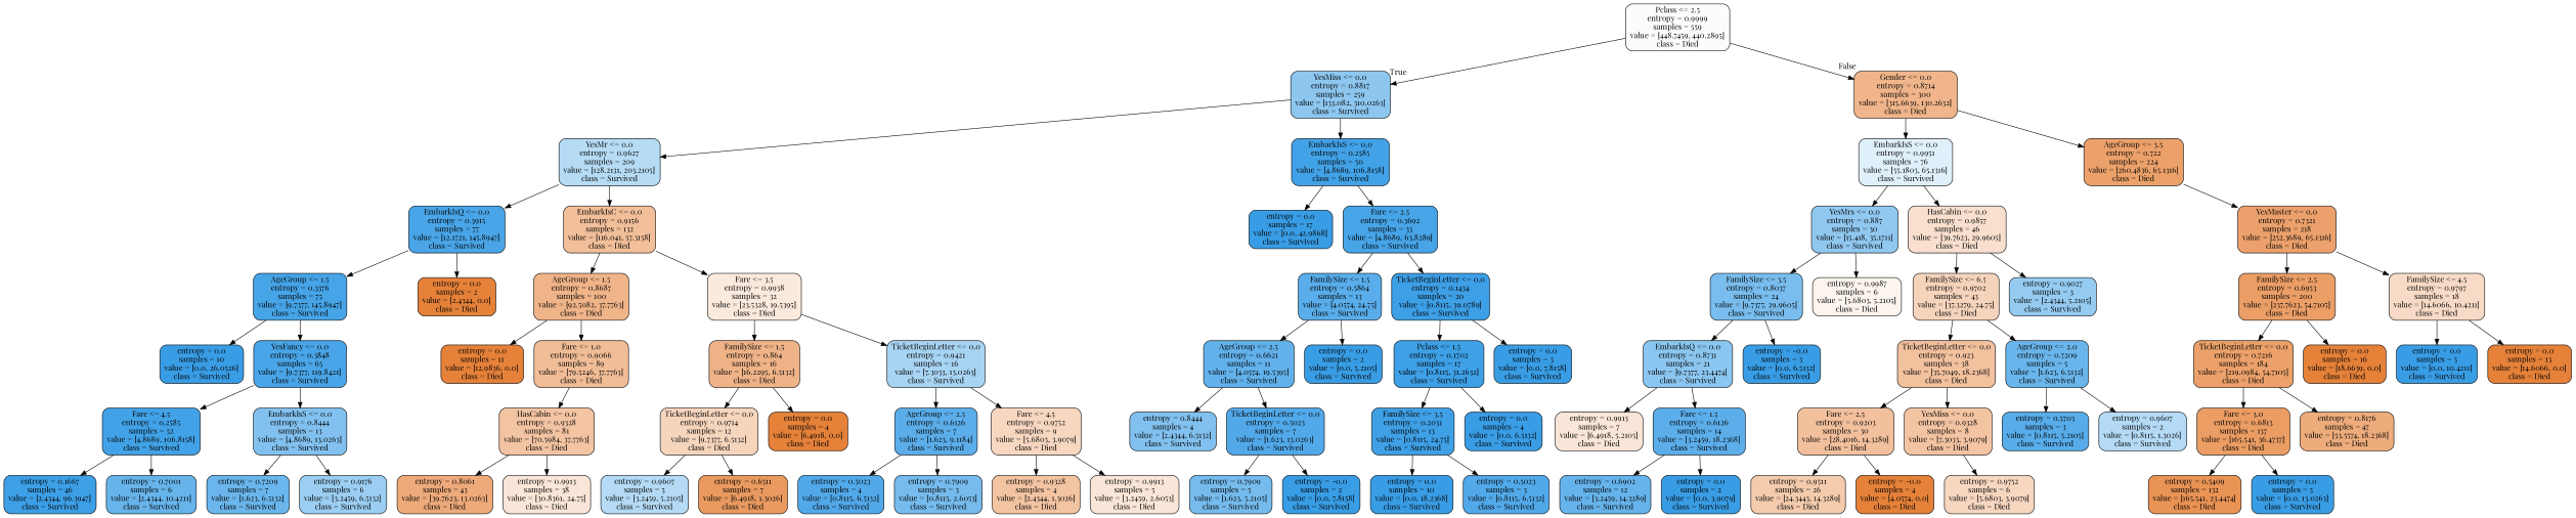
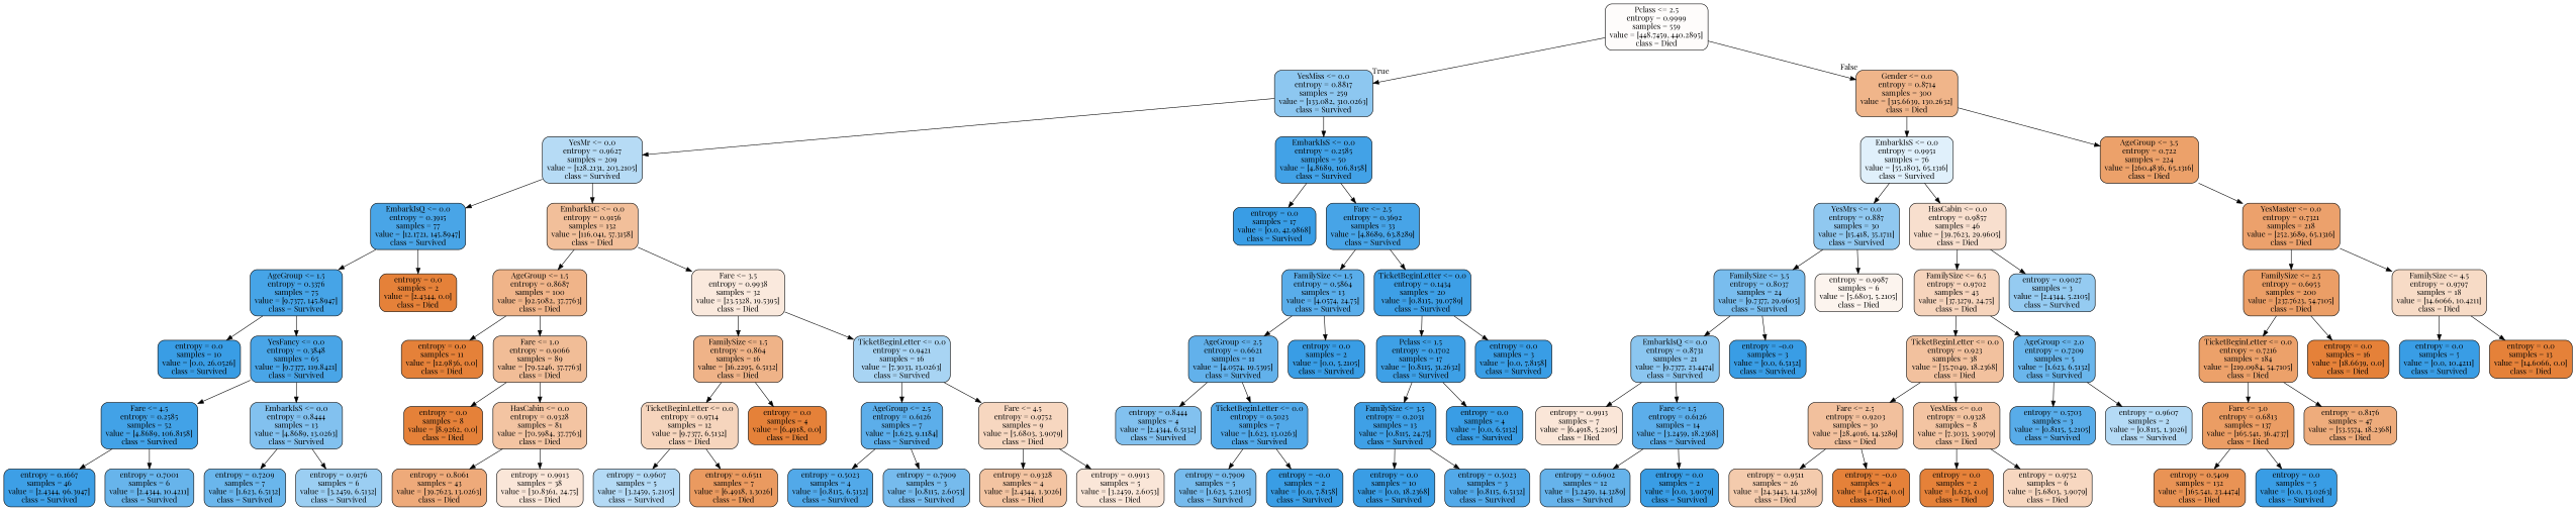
  digraph {
    fontname="Playfair Display"
    node [color=black fillcolor="#399de5ff" fontname="Playfair Display" shape=box style="filled, rounded"]
    edge [fontname="Playfair Display"]
    n1 [fillcolor="#e5813905" label="Pclass <= 2.5\nentropy = 0.9999\nsamples = 559\nvalue = [448.7459, 440.2895]\nclass = Died"]
    n2 [fillcolor="#399de592" label="YesMiss <= 0.0\nentropy = 0.8817\nsamples = 259\nvalue = [133.082, 310.0263]\nclass = Survived"]
    n3 [fillcolor="#e5813996" label="Gender <= 0.0\nentropy = 0.8714\nsamples = 300\nvalue = [315.6639, 130.2632]\nclass = Died"]
    n4 [fillcolor="#399de55e" label="YesMr <= 0.0\nentropy = 0.9627\nsamples = 209\nvalue = [128.2131, 203.2105]\nclass = Survived"]
    n5 [fillcolor="#399de5f3" label="EmbarkIsS <= 0.0\nentropy = 0.2585\nsamples = 50\nvalue = [4.8689, 106.8158]\nclass = Survived"]
    n6 [fillcolor="#399de527" label="EmbarkIsS <= 0.0\nentropy = 0.9951\nsamples = 76\nvalue = [55.1803, 65.1316]\nclass = Survived"]
    n7 [fillcolor="#e58139bf" label="AgeGroup <= 3.5\nentropy = 0.722\nsamples = 224\nvalue = [260.4836, 65.1316]\nclass = Died"]
    n8 [fillcolor="#399de5ea" label="EmbarkIsQ <= 0.0\nentropy = 0.3915\nsamples = 77\nvalue = [12.1721, 145.8947]\nclass = Survived"]
    n9 [fillcolor="#e5813981" label="EmbarkIsC <= 0.0\nentropy = 0.9156\nsamples = 132\nvalue = [116.041, 57.3158]\nclass = Died"]
    n10 [label="entropy = 0.0\nsamples = 17\nvalue = [0.0, 42.9868]\nclass = Survived"]
    n11 [fillcolor="#399de5ec" label="Fare <= 2.5\nentropy = 0.3692\nsamples = 33\nvalue = [4.8689, 63.8289]\nclass = Survived"]
    n12 [fillcolor="#399de5ee" label="AgeGroup <= 1.5\nentropy = 0.3376\nsamples = 75\nvalue = [9.7377, 145.8947]\nclass = Survived"]
    n13 [fillcolor="#e58139ff" label="entropy = 0.0\nsamples = 2\nvalue = [2.4344, 0.0]\nclass = Died"]
    n14 [fillcolor="#e5813997" label="AgeGroup <= 1.5\nentropy = 0.8687\nsamples = 100\nvalue = [92.5082, 37.7763]\nclass = Died"]
    n15 [fillcolor="#e581392b" label="Fare <= 3.5\nentropy = 0.9938\nsamples = 32\nvalue = [23.5328, 19.5395]\nclass = Died"]
    n16 [label="entropy = 0.0\nsamples = 10\nvalue = [0.0, 26.0526]\nclass = Survived"]
    n17 [fillcolor="#399de5ea" label="YesFancy <= 0.0\nentropy = 0.3848\nsamples = 65\nvalue = [9.7377, 119.8421]\nclass = Survived"]
    n18 [fillcolor="#399de5f3" label="Fare <= 4.5\nentropy = 0.2585\nsamples = 52\nvalue = [4.8689, 106.8158]\nclass = Survived"]
    n19 [fillcolor="#399de5a0" label="EmbarkIsS <= 0.0\nentropy = 0.8444\nsamples = 13\nvalue = [4.8689, 13.0263]\nclass = Survived"]
    n20 [fillcolor="#399de5f9" label="entropy = 0.1667\nsamples = 46\nvalue = [2.4344, 96.3947]\nclass = Survived"]
    n21 [fillcolor="#399de5c3" label="entropy = 0.7001\nsamples = 6\nvalue = [2.4344, 10.4211]\nclass = Survived"]
    n22 [fillcolor="#399de5bf" label="entropy = 0.7209\nsamples = 7\nvalue = [1.623, 6.5132]\nclass = Survived"]
    n23 [fillcolor="#399de580" label="entropy = 0.9176\nsamples = 6\nvalue = [3.2459, 6.5132]\nclass = Survived"]
    n24 [fillcolor="#e58139ff" label="entropy = 0.0\nsamples = 11\nvalue = [12.9836, 0.0]\nclass = Died"]
    n25 [fillcolor="#e5813986" label="Fare <= 1.0\nentropy = 0.9066\nsamples = 89\nvalue = [79.5246, 37.7763]\nclass = Died"]
    n26 [fillcolor="#e5813999" label="FamilySize <= 1.5\nentropy = 0.864\nsamples = 16\nvalue = [16.2295, 6.5132]\nclass = Died"]
    n27 [fillcolor="#399de570" label="TicketBeginLetter <= 0.0\nentropy = 0.9421\nsamples = 16\nvalue = [7.3033, 13.0263]\nclass = Survived"]
+   n28 [fillcolor="#e58139ff" label="entropy = 0.0\nsamples = 8\nvalue = [8.9262, 0.0]\nclass = Died"]
    n29 [fillcolor="#e5813977" label="HasCabin <= 0.0\nentropy = 0.9328\nsamples = 81\nvalue = [70.5984, 37.7763]\nclass = Died"]
    n30 [fillcolor="#e58139ab" label="entropy = 0.8061\nsamples = 43\nvalue = [39.7623, 13.0263]\nclass = Died"]
    n31 [fillcolor="#e5813932" label="entropy = 0.9913\nsamples = 38\nvalue = [30.8361, 24.75]\nclass = Died"]
    n32 [fillcolor="#e5813954" label="TicketBeginLetter <= 0.0\nentropy = 0.9714\nsamples = 12\nvalue = [9.7377, 6.5132]\nclass = Died"]
    n33 [fillcolor="#e58139ff" label="entropy = 0.0\nsamples = 4\nvalue = [6.4918, 0.0]\nclass = Died"]
    n34 [fillcolor="#399de5d2" label="AgeGroup <= 2.5\nentropy = 0.6126\nsamples = 7\nvalue = [1.623, 9.1184]\nclass = Survived"]
    n35 [fillcolor="#e5813950" label="Fare <= 4.5\nentropy = 0.9752\nsamples = 9\nvalue = [5.6803, 3.9079]\nclass = Died"]
    n36 [fillcolor="#399de560" label="entropy = 0.9607\nsamples = 5\nvalue = [3.2459, 5.2105]\nclass = Survived"]
    n37 [fillcolor="#e58139cc" label="entropy = 0.6511\nsamples = 7\nvalue = [6.4918, 1.3026]\nclass = Died"]
    n38 [fillcolor="#399de5df" label="entropy = 0.5023\nsamples = 4\nvalue = [0.8115, 6.5132]\nclass = Survived"]
    n39 [fillcolor="#399de5b0" label="entropy = 0.7909\nsamples = 3\nvalue = [0.8115, 2.6053]\nclass = Survived"]
    n40 [fillcolor="#e5813977" label="entropy = 0.9328\nsamples = 4\nvalue = [2.4344, 1.3026]\nclass = Died"]
    n41 [fillcolor="#e5813932" label="entropy = 0.9913\nsamples = 5\nvalue = [3.2459, 2.6053]\nclass = Died"]
    n42 [fillcolor="#399de5d5" label="FamilySize <= 1.5\nentropy = 0.5864\nsamples = 13\nvalue = [4.0574, 24.75]\nclass = Survived"]
    n43 [fillcolor="#399de5fa" label="TicketBeginLetter <= 0.0\nentropy = 0.1434\nsamples = 20\nvalue = [0.8115, 39.0789]\nclass = Survived"]
    n44 [fillcolor="#399de5ca" label="AgeGroup <= 2.5\nentropy = 0.6621\nsamples = 11\nvalue = [4.0574, 19.5395]\nclass = Survived"]
    n45 [label="entropy = 0.0\nsamples = 2\nvalue = [0.0, 5.2105]\nclass = Survived"]
    n46 [fillcolor="#399de5f8" label="Pclass <= 1.5\nentropy = 0.1702\nsamples = 17\nvalue = [0.8115, 31.2632]\nclass = Survived"]
    n47 [label="entropy = 0.0\nsamples = 3\nvalue = [0.0, 7.8158]\nclass = Survived"]
    n48 [fillcolor="#399de5a0" label="entropy = 0.8444\nsamples = 4\nvalue = [2.4344, 6.5132]\nclass = Survived"]
    n49 [fillcolor="#399de5df" label="TicketBeginLetter <= 0.0\nentropy = 0.5023\nsamples = 7\nvalue = [1.623, 13.0263]\nclass = Survived"]
    n50 [fillcolor="#399de5b0" label="entropy = 0.7909\nsamples = 5\nvalue = [1.623, 5.2105]\nclass = Survived"]
    n51 [label="entropy = -0.0\nsamples = 2\nvalue = [0.0, 7.8158]\nclass = Survived"]
    n52 [fillcolor="#399de5f7" label="FamilySize <= 3.5\nentropy = 0.2031\nsamples = 13\nvalue = [0.8115, 24.75]\nclass = Survived"]
    n53 [label="entropy = 0.0\nsamples = 4\nvalue = [0.0, 6.5132]\nclass = Survived"]
    n54 [label="entropy = 0.0\nsamples = 10\nvalue = [0.0, 18.2368]\nclass = Survived"]
    n55 [fillcolor="#399de5df" label="entropy = 0.5023\nsamples = 3\nvalue = [0.8115, 6.5132]\nclass = Survived"]
    n56 [fillcolor="#399de58f" label="YesMrs <= 0.0\nentropy = 0.887\nsamples = 30\nvalue = [15.418, 35.1711]\nclass = Survived"]
    n57 [fillcolor="#e581393f" label="HasCabin <= 0.0\nentropy = 0.9857\nsamples = 46\nvalue = [39.7623, 29.9605]\nclass = Died"]
    n58 [fillcolor="#e58139bd" label="YesMaster <= 0.0\nentropy = 0.7321\nsamples = 218\nvalue = [252.3689, 65.1316]\nclass = Died"]
    n59 [fillcolor="#399de5ac" label="FamilySize <= 3.5\nentropy = 0.8037\nsamples = 24\nvalue = [9.7377, 29.9605]\nclass = Survived"]
    n60 [fillcolor="#e5813915" label="entropy = 0.9987\nsamples = 6\nvalue = [5.6803, 5.2105]\nclass = Died"]
    n61 [fillcolor="#e5813956" label="FamilySize <= 6.5\nentropy = 0.9702\nsamples = 43\nvalue = [37.3279, 24.75]\nclass = Died"]
    n62 [fillcolor="#399de588" label="entropy = 0.9027\nsamples = 3\nvalue = [2.4344, 5.2105]\nclass = Survived"]
    n63 [fillcolor="#399de595" label="EmbarkIsQ <= 0.0\nentropy = 0.8731\nsamples = 21\nvalue = [9.7377, 23.4474]\nclass = Survived"]
    n64 [label="entropy = -0.0\nsamples = 3\nvalue = [0.0, 6.5132]\nclass = Survived"]
    n65 [fillcolor="#e5813932" label="entropy = 0.9913\nsamples = 7\nvalue = [6.4918, 5.2105]\nclass = Died"]
    n66 [fillcolor="#399de5d2" label="Fare <= 1.5\nentropy = 0.6126\nsamples = 14\nvalue = [3.2459, 18.2368]\nclass = Survived"]
    n67 [fillcolor="#399de5c5" label="entropy = 0.6902\nsamples = 12\nvalue = [3.2459, 14.3289]\nclass = Survived"]
    n68 [label="entropy = 0.0\nsamples = 2\nvalue = [0.0, 3.9079]\nclass = Survived"]
    n69 [fillcolor="#e581397d" label="TicketBeginLetter <= 0.0\nentropy = 0.923\nsamples = 38\nvalue = [35.7049, 18.2368]\nclass = Died"]
    n70 [fillcolor="#399de5bf" label="AgeGroup <= 2.0\nentropy = 0.7209\nsamples = 5\nvalue = [1.623, 6.5132]\nclass = Survived"]
    n71 [fillcolor="#e581397e" label="Fare <= 2.5\nentropy = 0.9203\nsamples = 30\nvalue = [28.4016, 14.3289]\nclass = Died"]
    n72 [fillcolor="#e5813977" label="YesMiss <= 0.0\nentropy = 0.9328\nsamples = 8\nvalue = [7.3033, 3.9079]\nclass = Died"]
    n73 [fillcolor="#399de5d7" label="entropy = 0.5703\nsamples = 3\nvalue = [0.8115, 5.2105]\nclass = Survived"]
    n74 [fillcolor="#399de560" label="entropy = 0.9607\nsamples = 2\nvalue = [0.8115, 1.3026]\nclass = Survived"]
    n75 [fillcolor="#e5813969" label="entropy = 0.9511\nsamples = 26\nvalue = [24.3443, 14.3289]\nclass = Died"]
    n76 [fillcolor="#e58139ff" label="entropy = -0.0\nsamples = 4\nvalue = [4.0574, 0.0]\nclass = Died"]
+   n77 [fillcolor="#e58139ff" label="entropy = 0.0\nsamples = 2\nvalue = [1.623, 0.0]\nclass = Died"]
    n78 [fillcolor="#e5813950" label="entropy = 0.9752\nsamples = 6\nvalue = [5.6803, 3.9079]\nclass = Died"]
    n79 [fillcolor="#e58139c4" label="FamilySize <= 2.5\nentropy = 0.6953\nsamples = 200\nvalue = [237.7623, 54.7105]\nclass = Died"]
    n80 [fillcolor="#e5813949" label="FamilySize <= 4.5\nentropy = 0.9797\nsamples = 18\nvalue = [14.6066, 10.4211]\nclass = Died"]
    n81 [fillcolor="#e58139bf" label="TicketBeginLetter <= 0.0\nentropy = 0.7216\nsamples = 184\nvalue = [219.0984, 54.7105]\nclass = Died"]
    n82 [fillcolor="#e58139ff" label="entropy = 0.0\nsamples = 16\nvalue = [18.6639, 0.0]\nclass = Died"]
    n83 [label="entropy = 0.0\nsamples = 5\nvalue = [0.0, 10.4211]\nclass = Survived"]
    n84 [fillcolor="#e58139ff" label="entropy = 0.0\nsamples = 13\nvalue = [14.6066, 0.0]\nclass = Died"]
    n85 [fillcolor="#e58139c7" label="Fare <= 3.0\nentropy = 0.6813\nsamples = 137\nvalue = [165.541, 36.4737]\nclass = Died"]
    n86 [fillcolor="#e58139a8" label="entropy = 0.8176\nsamples = 47\nvalue = [53.5574, 18.2368]\nclass = Died"]
    n87 [fillcolor="#e58139db" label="entropy = 0.5409\nsamples = 132\nvalue = [165.541, 23.4474]\nclass = Died"]
    n88 [label="entropy = 0.0\nsamples = 5\nvalue = [0.0, 13.0263]\nclass = Survived"]
    n1 -> n2 [headlabel=True labelangle=45 labeldistance=2.5]
    n1 -> n3 [headlabel=False labelangle=-45 labeldistance=2.5]
    n2 -> n4
    n2 -> n5
    n3 -> n6
    n3 -> n7
    n4 -> n8
    n4 -> n9
    n5 -> n10
    n5 -> n11
    n6 -> n56
    n6 -> n57
    n7 -> n58
    n8 -> n12
    n8 -> n13
    n9 -> n14
    n9 -> n15
    n11 -> n42
    n11 -> n43
    n12 -> n16
    n12 -> n17
    n14 -> n24
    n14 -> n25
    n15 -> n26
    n15 -> n27
    n17 -> n18
    n17 -> n19
    n18 -> n20
    n18 -> n21
    n19 -> n22
    n19 -> n23
+   n25 -> n28
    n25 -> n29
    n26 -> n32
    n26 -> n33
    n27 -> n34
    n27 -> n35
    n29 -> n30
    n29 -> n31
    n32 -> n36
    n32 -> n37
    n34 -> n38
    n34 -> n39
    n35 -> n40
    n35 -> n41
    n42 -> n44
    n42 -> n45
    n43 -> n46
    n43 -> n47
    n44 -> n48
    n44 -> n49
    n46 -> n52
    n46 -> n53
    n49 -> n50
    n49 -> n51
    n52 -> n54
    n52 -> n55
    n56 -> n59
    n56 -> n60
    n57 -> n61
    n57 -> n62
    n58 -> n79
    n58 -> n80
    n59 -> n63
    n59 -> n64
    n61 -> n69
    n61 -> n70
    n63 -> n65
    n63 -> n66
    n66 -> n67
    n66 -> n68
    n69 -> n71
    n69 -> n72
    n70 -> n73
    n70 -> n74
    n71 -> n75
    n71 -> n76
+   n72 -> n77
    n72 -> n78
    n79 -> n81
    n79 -> n82
    n80 -> n83
    n80 -> n84
    n81 -> n85
    n81 -> n86
    n85 -> n87
    n85 -> n88
  }
